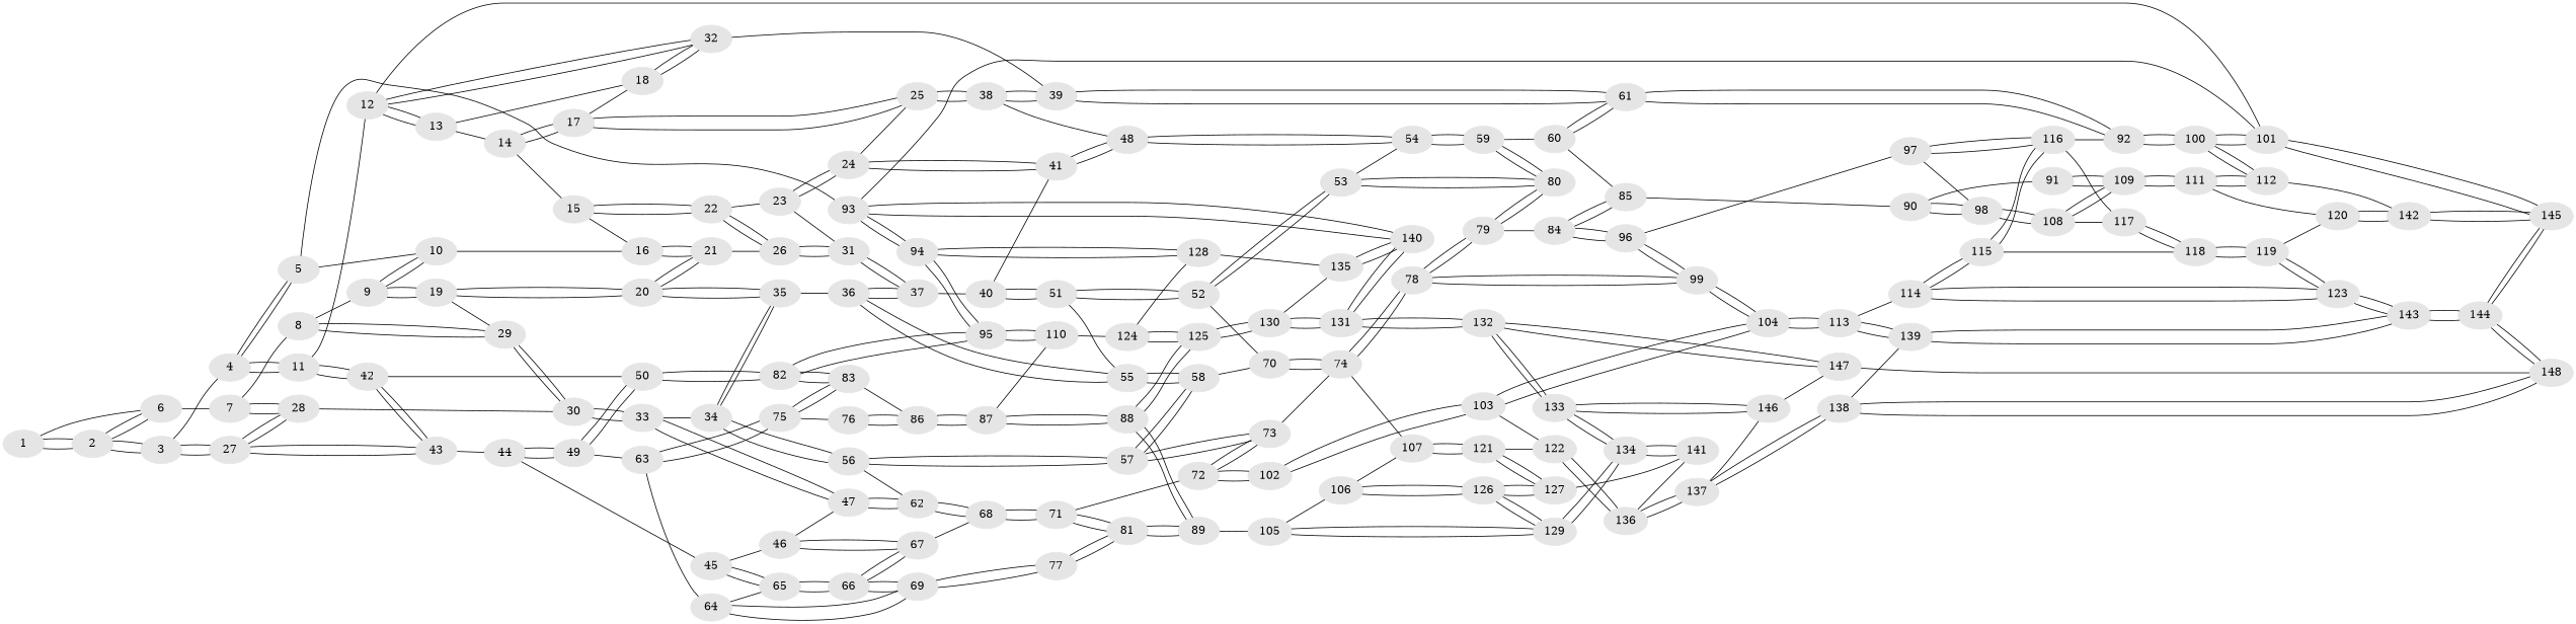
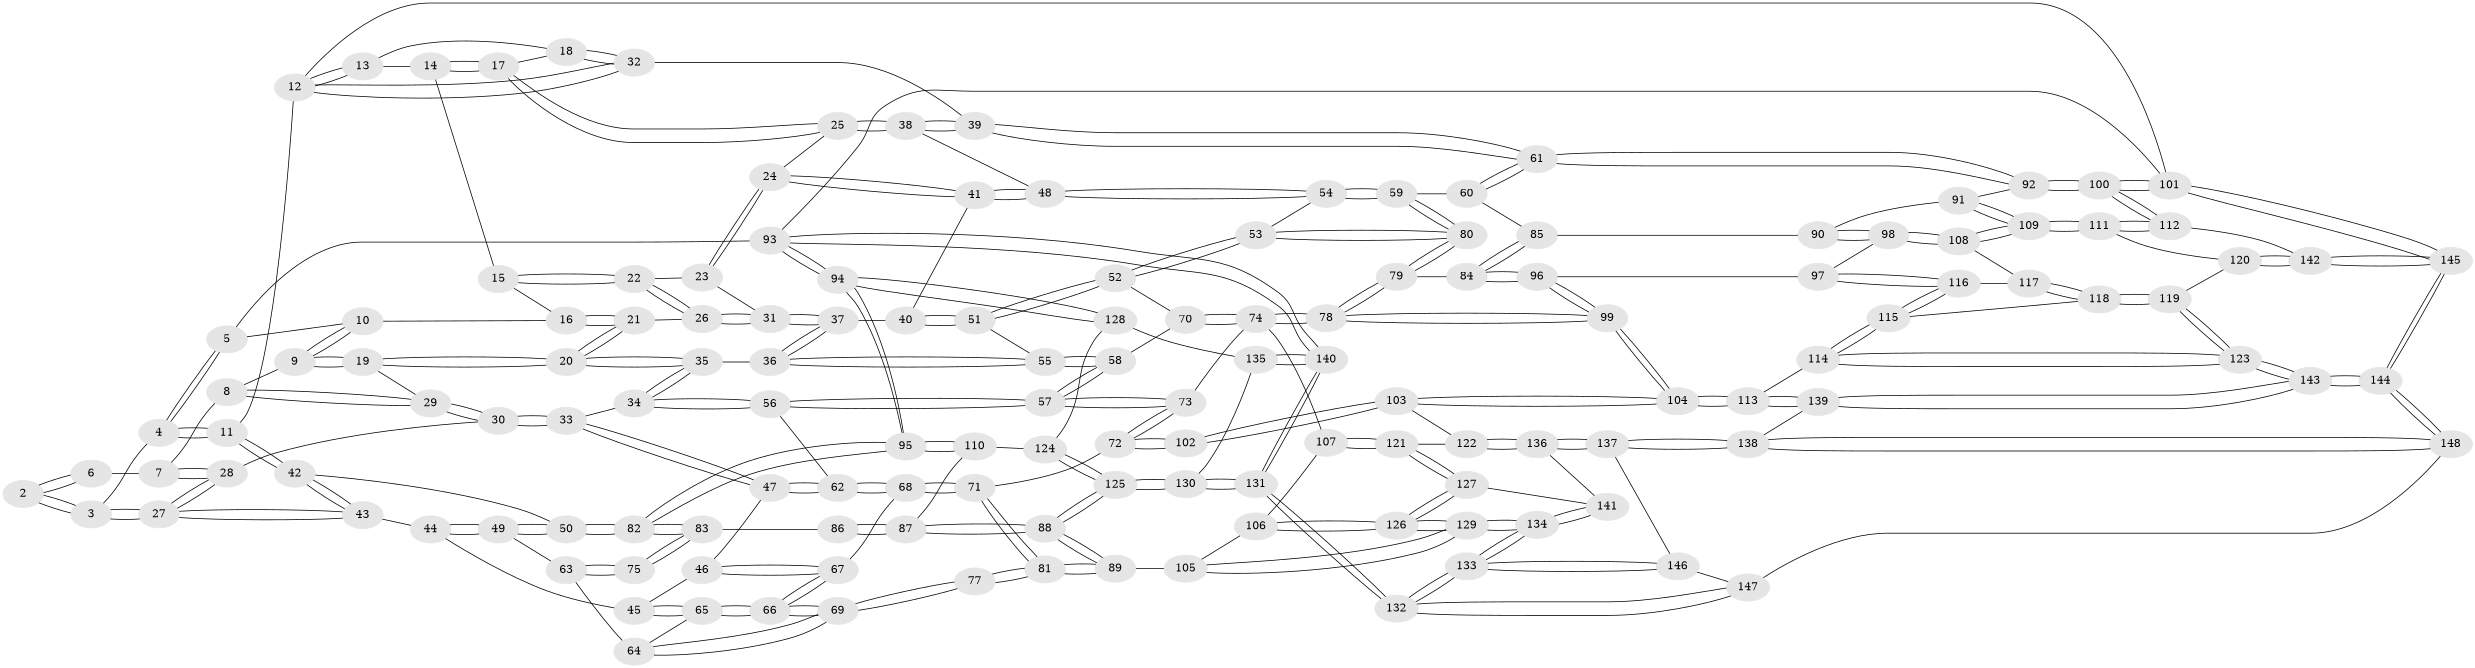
  graph {
    rankdir=LR
    node [color=gray90 style=filled]
-   1
    2
    6
    3
    7
    4
    27
    5
    11
    28
    43
    10
    93
    12
    42
    16
    8
    9
    29
    30
    19
    20
    21
    13
    32
    101
    50
    94
    140
    14
    18
    39
    145
    15
    17
    22
    25
    26
    23
    38
    35
    36
    31
    24
    41
    37
    48
    44
    33
    34
    47
    40
    61
    56
    62
    57
    55
    58
    51
    54
    92
    52
    82
    45
    49
    46
    65
    63
    67
    66
    68
    59
    64
    75
    83
    95
    53
    70
    80
    74
    60
    73
    85
    90
    100
    71
    69
-   76
    77
    72
    81
    78
    107
    102
    89
    103
    79
    99
    86
    87
    84
    104
    96
    105
    110
    97
    91
    98
    88
    125
    124
    130
    106
    129
    109
    108
    111
    112
    128
    135
    116
    117
    113
    142
    122
    121
    136
    114
    139
    126
    134
    127
    118
    120
    115
    123
    143
    119
    141
    137
    144
    131
    132
    133
    147
    146
    148
    138
-   1 -- 2
-   1 -- 2
-   1 -- 6
    2 -- 6
    2 -- 6
    2 -- 3
    2 -- 3
    6 -- 7
    3 -- 4
    3 -- 27
    3 -- 27
    7 -- 28
    7 -- 28
    7 -- 8
    4 -- 5
    4 -- 5
    4 -- 11
    4 -- 11
    27 -- 28
    27 -- 28
    27 -- 43
    27 -- 43
    5 -- 10
    5 -- 93
    11 -- 12
    11 -- 42
    11 -- 42
    28 -- 30
    43 -- 44
    10 -- 16
    93 -- 101
    93 -- 94
    93 -- 94
    93 -- 140
    93 -- 140
    12 -- 13
    12 -- 13
    12 -- 32
    12 -- 32
    12 -- 101
    42 -- 43
    42 -- 43
    42 -- 50
    16 -- 21
    16 -- 21
    8 -- 9
    8 -- 29
    8 -- 29
    9 -- 10
    9 -- 10
    9 -- 19
    9 -- 19
    29 -- 30
    29 -- 30
    30 -- 33
    30 -- 33
    19 -- 29
    19 -- 20
    19 -- 20
    20 -- 21
    20 -- 21
    20 -- 35
    20 -- 35
    21 -- 26
    13 -- 14
    13 -- 18
    32 -- 39
    101 -- 145
    101 -- 145
    50 -- 82
    50 -- 82
    94 -- 95
    94 -- 95
    94 -- 128
    94 -- 128
    14 -- 15
    14 -- 17
    14 -- 17
    18 -- 32
    18 -- 32
    39 -- 61
    39 -- 61
    15 -- 16
    15 -- 22
    15 -- 22
    17 -- 18
    17 -- 25
    17 -- 25
    22 -- 26
    22 -- 26
    22 -- 23
    25 -- 38
    25 -- 38
    26 -- 31
    26 -- 31
    23 -- 31
    23 -- 24
    23 -- 24
    38 -- 39
    38 -- 39
    38 -- 48
    35 -- 36
    36 -- 37
    36 -- 37
    36 -- 55
    36 -- 55
    31 -- 37
    31 -- 37
    24 -- 25
    24 -- 41
    24 -- 41
    41 -- 48
    41 -- 48
    37 -- 40
    48 -- 54
    48 -- 54
    44 -- 45
    44 -- 49
    44 -- 49
    33 -- 34
    33 -- 47
    33 -- 47
    34 -- 35
    34 -- 35
    34 -- 56
    34 -- 56
    47 -- 62
    47 -- 62
    40 -- 41
    40 -- 51
    40 -- 51
    61 -- 92
    61 -- 92
    56 -- 62
    56 -- 57
    56 -- 57
    62 -- 68
    62 -- 68
    57 -- 58
    57 -- 58
    57 -- 73
    57 -- 73
    55 -- 58
    55 -- 58
    58 -- 70
    51 -- 55
    51 -- 52
    51 -- 52
    54 -- 59
    54 -- 59
    92 -- 100
    92 -- 100
    52 -- 53
    52 -- 53
    52 -- 70
    82 -- 83
    82 -- 83
    82 -- 95
    82 -- 95
    45 -- 46
    45 -- 65
    45 -- 65
    49 -- 50
    49 -- 50
    49 -- 63
    46 -- 47
    46 -- 67
    46 -- 67
    65 -- 66
    65 -- 66
    63 -- 64
    63 -- 75
    63 -- 75
    67 -- 68
    66 -- 67
    66 -- 67
    66 -- 69
    66 -- 69
    68 -- 71
    68 -- 71
    59 -- 80
    59 -- 80
    59 -- 60
    64 -- 65
    64 -- 69
    64 -- 69
    75 -- 83
    75 -- 83
-   75 -- 76
    83 -- 86
    95 -- 110
    95 -- 110
    53 -- 54
    53 -- 80
    53 -- 80
    70 -- 74
    70 -- 74
    74 -- 78
    74 -- 78
    74 -- 107
    60 -- 61
    60 -- 61
    60 -- 85
    73 -- 74
    85 -- 90
    90 -- 91
    90 -- 98
    90 -- 98
    100 -- 101
    100 -- 101
    100 -- 112
    100 -- 112
    71 -- 72
    71 -- 81
    71 -- 81
    69 -- 77
    69 -- 77
-   76 -- 86
-   76 -- 86
    77 -- 81
    77 -- 81
    72 -- 73
    72 -- 73
    72 -- 102
    72 -- 102
    81 -- 89
    81 -- 89
    78 -- 79
    78 -- 79
    78 -- 99
    78 -- 99
    107 -- 121
    107 -- 121
    102 -- 103
    102 -- 103
    89 -- 105
    103 -- 104
    103 -- 104
    103 -- 122
    79 -- 80
    79 -- 80
    79 -- 84
    99 -- 104
    99 -- 104
    86 -- 87
    86 -- 87
    87 -- 110
    87 -- 88
    87 -- 88
    84 -- 85
    84 -- 85
    84 -- 96
    84 -- 96
    104 -- 113
    104 -- 113
    96 -- 99
    96 -- 99
    96 -- 97
    105 -- 106
    105 -- 129
    105 -- 129
    110 -- 124
    97 -- 98
    97 -- 116
    97 -- 116
-   116 -- 92
+   91 -- 92
    91 -- 109
    91 -- 109
    98 -- 108
    98 -- 108
    88 -- 89
    88 -- 89
    88 -- 125
    88 -- 125
    125 -- 130
    125 -- 130
    124 -- 125
    124 -- 125
    124 -- 128
    130 -- 135
    130 -- 131
    130 -- 131
    106 -- 107
    106 -- 126
    106 -- 126
    129 -- 134
    129 -- 134
    109 -- 111
    109 -- 111
    108 -- 109
    108 -- 109
    108 -- 117
    111 -- 112
    111 -- 112
    111 -- 120
    112 -- 142
    128 -- 135
    135 -- 140
    135 -- 140
    116 -- 117
    117 -- 118
    117 -- 118
    113 -- 114
    113 -- 139
    113 -- 139
    142 -- 145
    142 -- 145
    122 -- 136
    122 -- 136
    121 -- 122
    121 -- 127
    121 -- 127
    136 -- 141
    136 -- 137
    136 -- 137
    114 -- 115
    114 -- 115
    114 -- 123
    114 -- 123
    139 -- 143
    139 -- 143
    126 -- 129
    126 -- 129
    126 -- 127
    126 -- 127
    134 -- 141
    134 -- 141
    127 -- 141
    118 -- 119
    118 -- 119
    120 -- 142
    120 -- 142
    115 -- 116
    115 -- 116
    115 -- 118
    123 -- 143
    123 -- 143
    143 -- 144
    143 -- 144
    119 -- 120
    119 -- 123
    119 -- 123
    137 -- 146
    137 -- 138
    137 -- 138
    144 -- 145
    144 -- 145
    144 -- 148
    144 -- 148
    131 -- 140
    131 -- 140
    131 -- 132
    131 -- 132
    132 -- 133
    132 -- 133
    132 -- 147
    132 -- 147
    133 -- 134
    133 -- 134
    133 -- 146
    133 -- 146
    147 -- 148
    146 -- 147
    138 -- 139
    138 -- 148
    138 -- 148
  }
